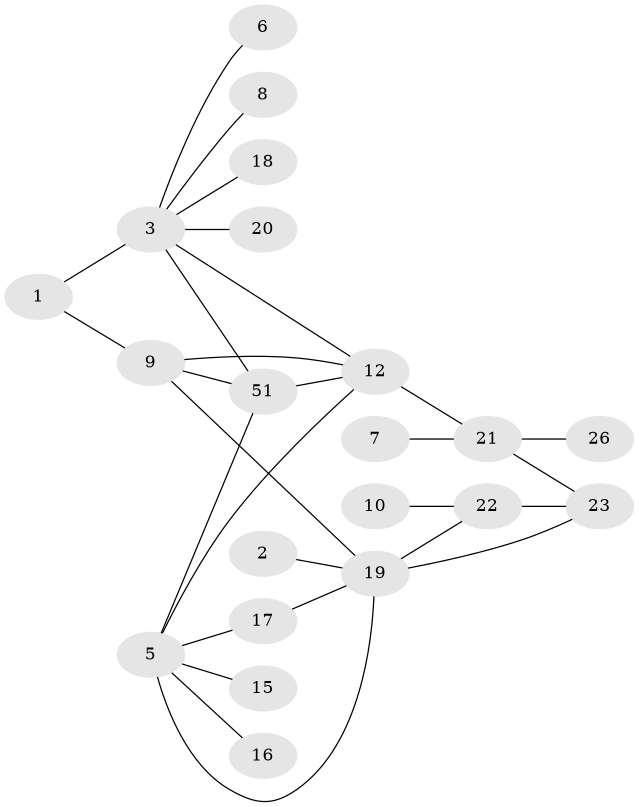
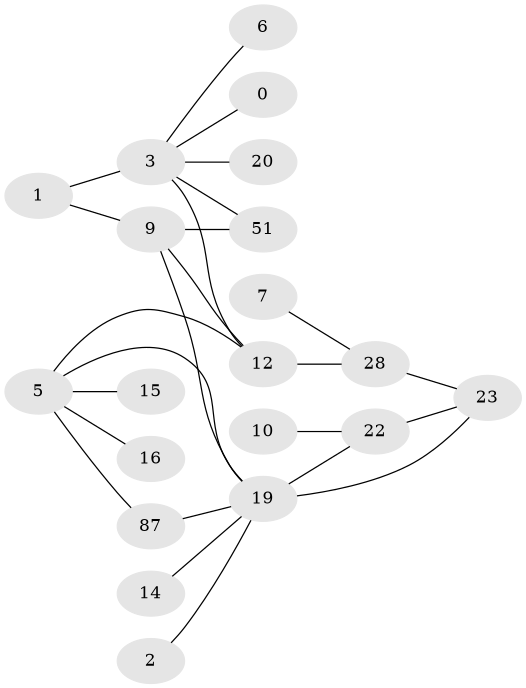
  graph {
    rankdir=LR
    node [color=gray90 style=filled]
    edge [weight=1.0]
    1
    3
    9
    6
-   8
+   8 [label=0]
    n6 [label=51]
    12
-   18
    20
    19
    2
    22
    23
-   21
+   21 [label=28]
    5
    15
    16
-   17
+   17 [label=87]
    7
-   26
    10
+   14
    1 -- 3
    1 -- 9
    3 -- 6
    3 -- 8
    3 -- n6
    3 -- 12
-   3 -- 18
    3 -- 20
    9 -- n6
    9 -- 12
    9 -- 19
-   n6 -- 12
    12 -- 21 [weight=2.0]
    19 -- 22
    19 -- 23
    2 -- 19
    22 -- 23
    21 -- 23 [weight=2.0]
-   21 -- 26
-   5 -- n6
    5 -- 12
    5 -- 19
    5 -- 15
    5 -- 16
    5 -- 17
    17 -- 19
    7 -- 21
    10 -- 22
+   14 -- 19
  }
